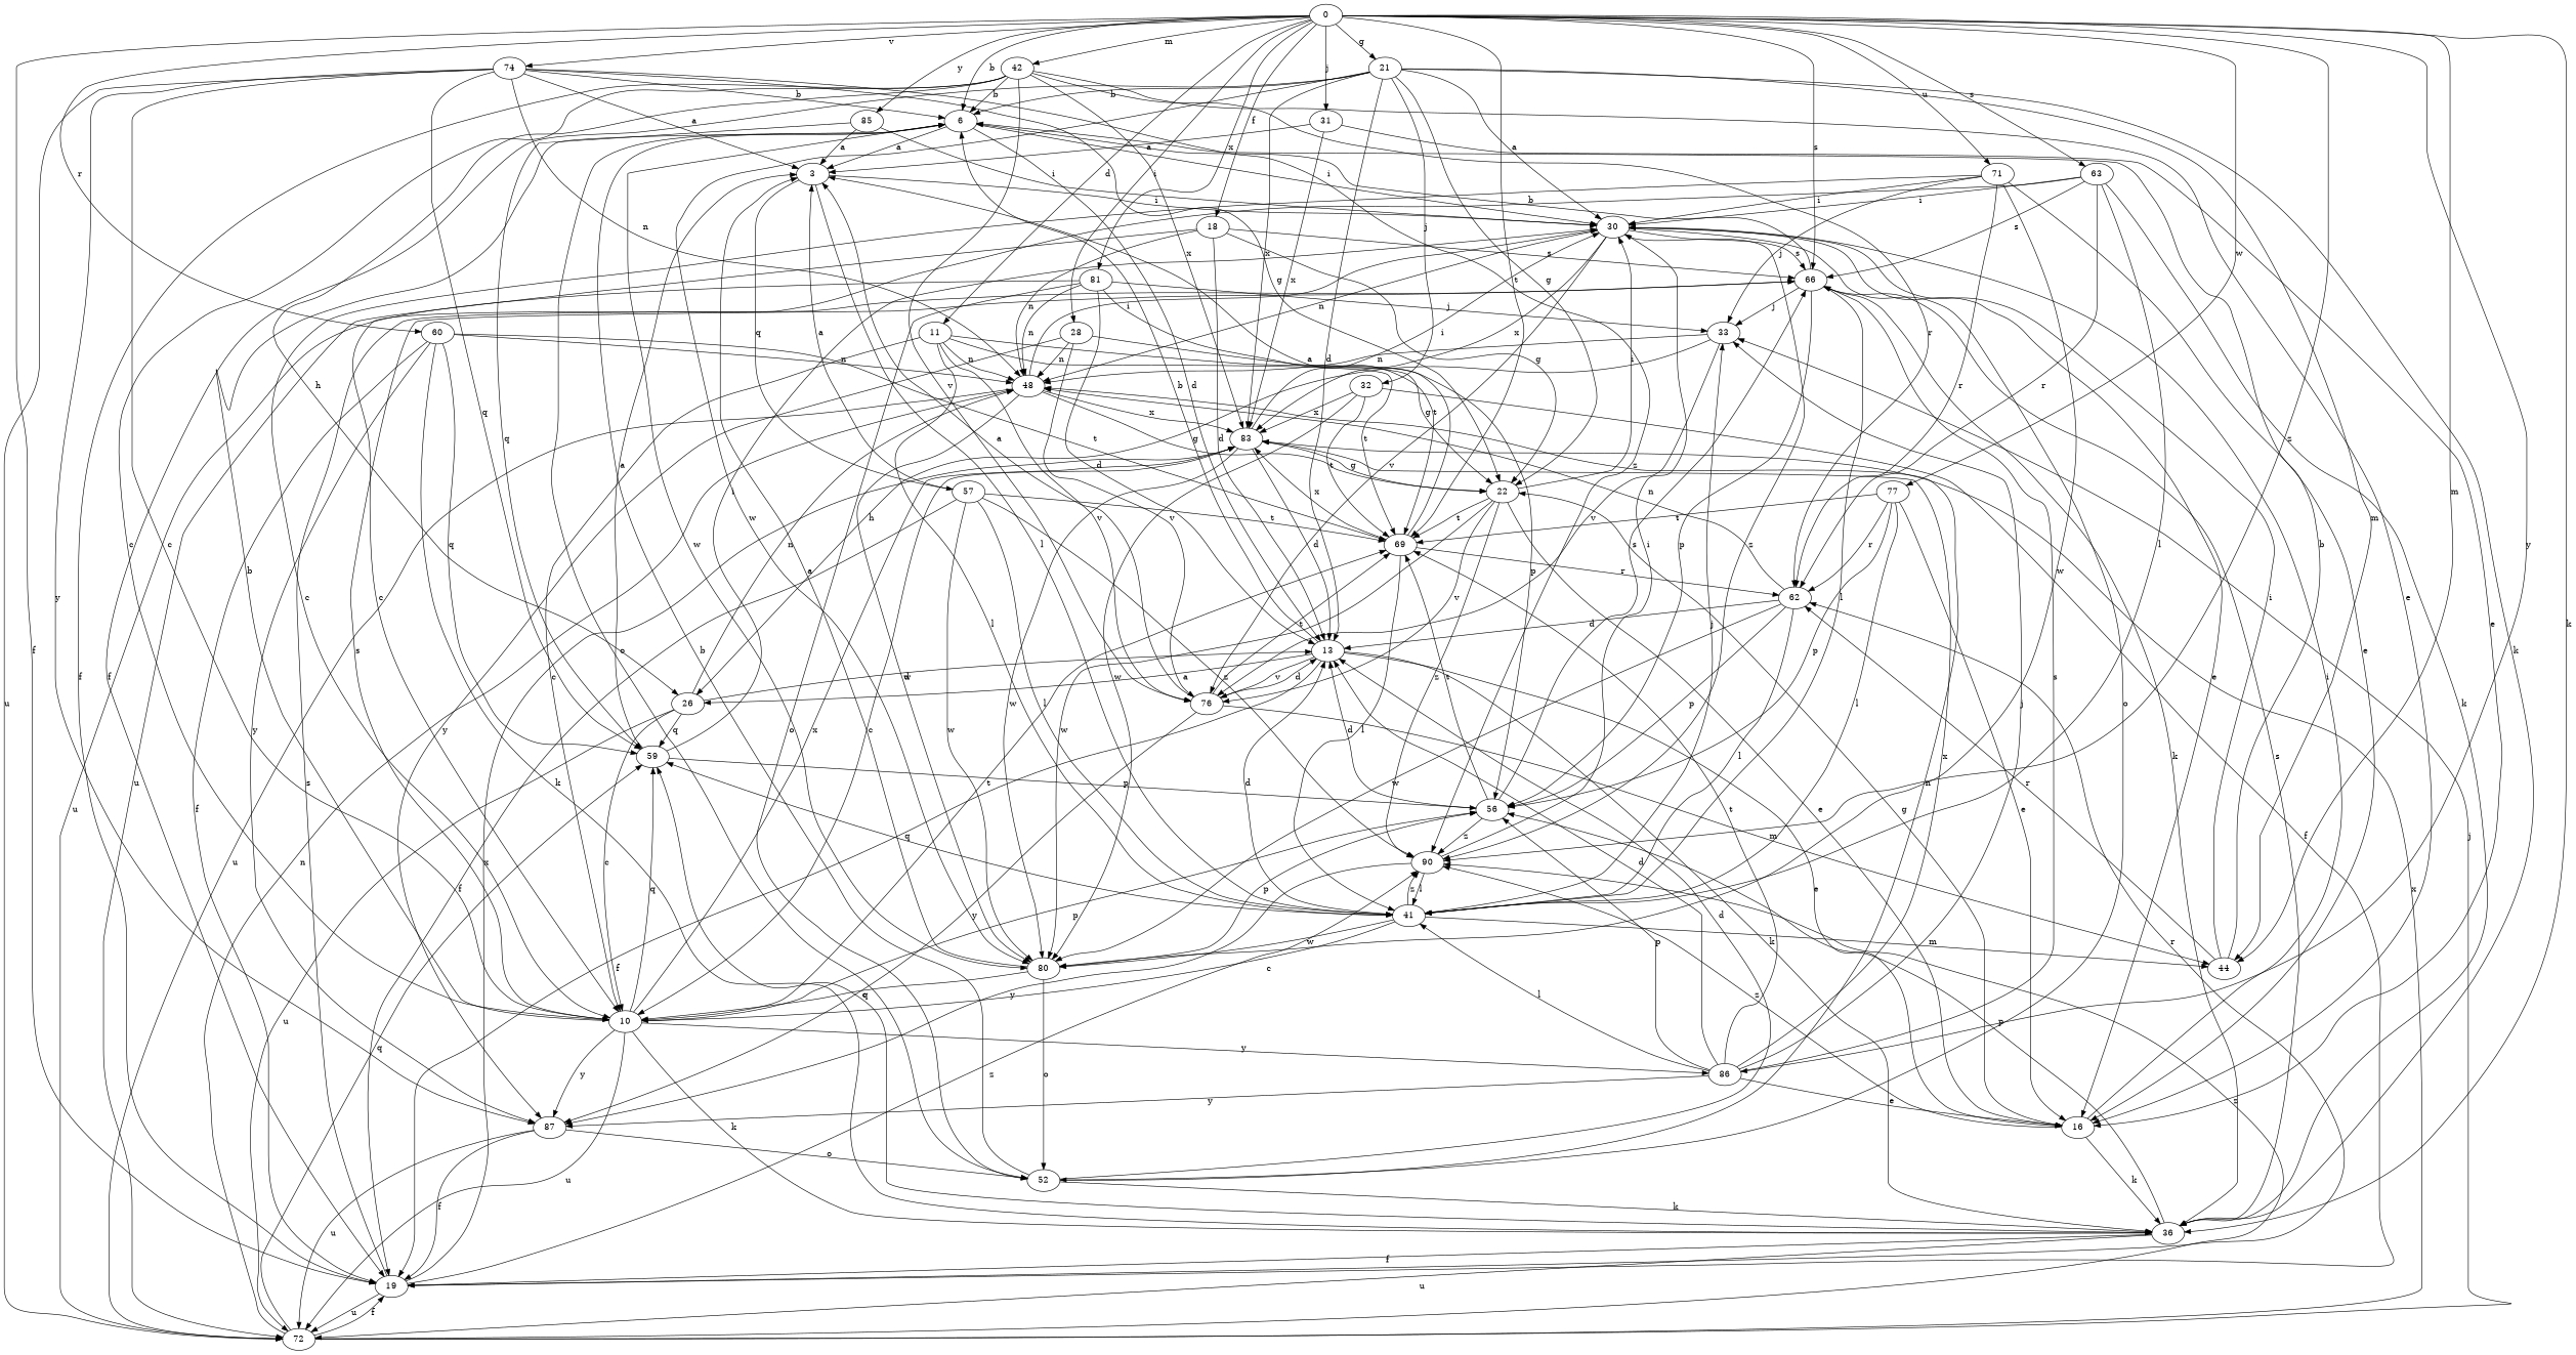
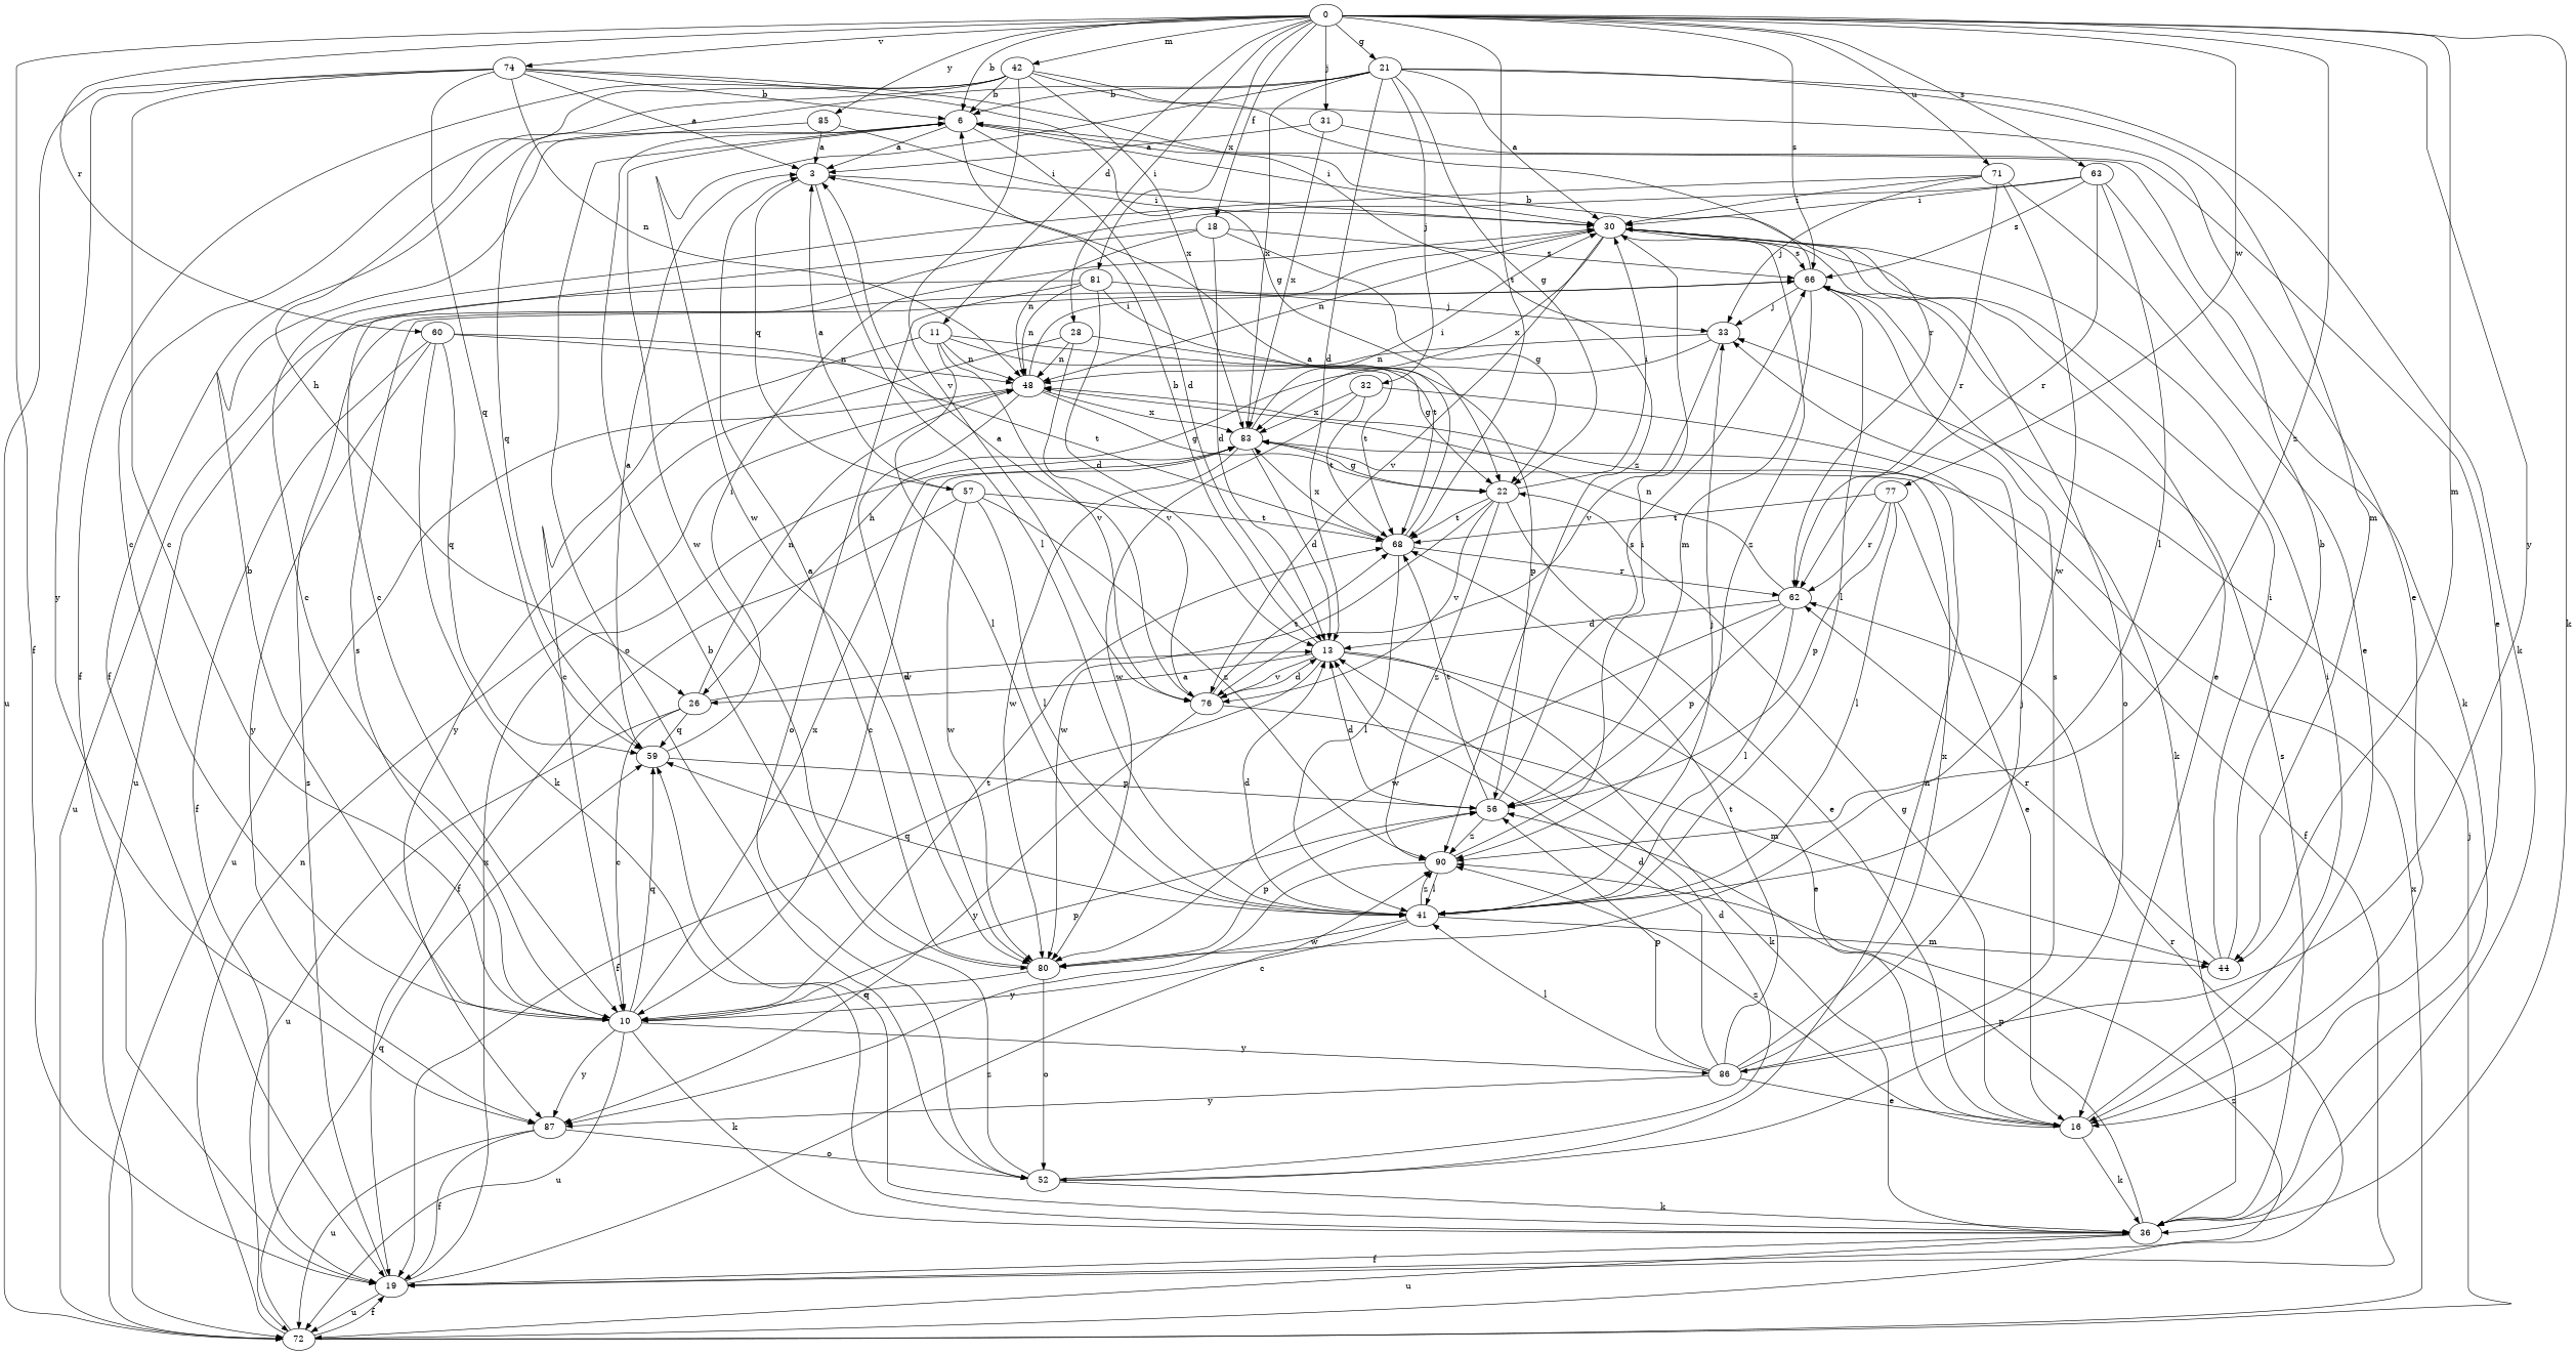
  strict digraph {
    0
    6
    11
    18
    19
    21
    28
    31
    36
    42
    44
    60
    63
    66
-   69
+   69 [label=68]
    71
    74
    77
    81
    85
    86
    90
    3
    30
    13
    52
    80
    41
    10
    22
    48
    76
    72
    83
    62
    32
    56
    87
    16
    59
    26
    33
    57
    0 -> 6 [label=b]
    0 -> 11 [label=d]
    0 -> 18 [label=f]
    0 -> 19 [label=f]
    0 -> 21 [label=g]
    0 -> 28 [label=i]
    0 -> 31 [label=j]
    0 -> 36 [label=k]
    0 -> 42 [label=m]
    0 -> 44 [label=m]
    0 -> 60 [label=r]
    0 -> 63 [label=s]
    0 -> 66 [label=s]
    0 -> 69 [label=t]
    0 -> 71 [label=u]
    0 -> 74 [label=v]
    0 -> 77 [label=w]
    0 -> 81 [label=x]
    0 -> 85 [label=y]
    0 -> 86 [label=y]
    0 -> 90 [label=z]
    6 -> 3 [label=a]
    6 -> 30 [label=i]
    6 -> 13 [label=d]
    6 -> 52 [label=o]
    6 -> 80 [label=w]
    11 -> 69 [label=t]
    11 -> 41 [label=l]
    11 -> 10 [label=c]
    11 -> 22 [label=g]
    11 -> 48 [label=n]
    11 -> 76 [label=v]
    18 -> 66 [label=s]
    18 -> 13 [label=d]
    18 -> 22 [label=g]
    18 -> 48 [label=n]
    18 -> 72 [label=u]
    19 -> 66 [label=s]
    19 -> 90 [label=z]
    19 -> 72 [label=u]
    19 -> 83 [label=x]
    19 -> 62 [label=r]
    21 -> 6 [label=b]
    21 -> 19 [label=f]
    21 -> 36 [label=k]
    21 -> 44 [label=m]
    21 -> 30 [label=a]
    21 -> 13 [label=d]
    21 -> 80 [label=w]
    21 -> 22 [label=g]
    21 -> 83 [label=x]
    21 -> 32 [label=j]
    28 -> 48 [label=n]
    28 -> 76 [label=v]
    28 -> 56 [label=p]
    28 -> 87 [label=y]
    31 -> 3 [label=a]
    31 -> 83 [label=x]
    31 -> 16 [label=e]
    36 -> 19 [label=f]
    36 -> 66 [label=s]
    36 -> 72 [label=u]
    36 -> 56 [label=p]
    36 -> 59 [label=q]
    42 -> 6 [label=b]
    42 -> 19 [label=f]
    42 -> 10 [label=c]
    42 -> 76 [label=v]
    42 -> 83 [label=x]
    42 -> 62 [label=r]
    42 -> 16 [label=e]
    42 -> 26 [label=h]
    44 -> 6 [label=b]
    44 -> 30 [label=i]
    44 -> 62 [label=r]
    60 -> 19 [label=f]
    60 -> 36 [label=k]
    60 -> 69 [label=t]
    60 -> 48 [label=n]
    60 -> 87 [label=y]
    60 -> 59 [label=q]
    63 -> 36 [label=k]
    63 -> 66 [label=s]
    63 -> 30 [label=i]
    63 -> 41 [label=l]
    63 -> 10 [label=c]
    63 -> 62 [label=r]
    66 -> 6 [label=b]
    66 -> 36 [label=k]
    66 -> 41 [label=l]
-   66 -> 56 [label=p]
+   66 -> 56 [label=m]
    66 -> 33 [label=j]
    69 -> 3 [label=a]
    69 -> 41 [label=l]
    69 -> 83 [label=x]
    69 -> 62 [label=r]
    71 -> 30 [label=i]
    71 -> 80 [label=w]
    71 -> 10 [label=c]
    71 -> 62 [label=r]
    71 -> 16 [label=e]
    71 -> 33 [label=j]
    74 -> 6 [label=b]
    74 -> 90 [label=z]
    74 -> 3 [label=a]
    74 -> 10 [label=c]
    74 -> 22 [label=g]
    74 -> 48 [label=n]
    74 -> 72 [label=u]
    74 -> 87 [label=y]
    74 -> 59 [label=q]
    77 -> 69 [label=t]
    77 -> 41 [label=l]
    77 -> 62 [label=r]
    77 -> 56 [label=p]
    77 -> 16 [label=e]
    81 -> 69 [label=t]
    81 -> 13 [label=d]
    81 -> 52 [label=o]
    81 -> 48 [label=n]
    81 -> 72 [label=u]
    81 -> 33 [label=j]
    85 -> 3 [label=a]
    85 -> 30 [label=i]
    85 -> 59 [label=q]
    86 -> 66 [label=s]
    86 -> 69 [label=t]
    86 -> 13 [label=d]
    86 -> 41 [label=l]
    86 -> 83 [label=x]
    86 -> 56 [label=p]
    86 -> 87 [label=y]
    86 -> 16 [label=e]
    86 -> 33 [label=j]
    90 -> 30 [label=i]
    90 -> 41 [label=l]
    90 -> 87 [label=y]
    3 -> 30 [label=i]
    3 -> 41 [label=l]
    3 -> 57 [label=q]
    30 -> 66 [label=s]
    30 -> 90 [label=z]
    30 -> 52 [label=o]
    30 -> 48 [label=n]
    30 -> 76 [label=v]
    30 -> 83 [label=x]
    30 -> 16 [label=e]
    13 -> 6 [label=b]
    13 -> 19 [label=f]
    13 -> 36 [label=k]
    13 -> 76 [label=v]
    13 -> 16 [label=e]
    13 -> 26 [label=a]
    52 -> 6 [label=b]
    52 -> 36 [label=k]
    52 -> 13 [label=d]
    52 -> 48 [label=n]
    80 -> 3 [label=a]
    80 -> 52 [label=o]
    80 -> 10 [label=c]
    80 -> 56 [label=p]
    41 -> 44 [label=m]
    41 -> 90 [label=z]
    41 -> 13 [label=d]
    41 -> 80 [label=w]
    41 -> 10 [label=c]
    41 -> 59 [label=q]
    41 -> 33 [label=j]
    10 -> 6 [label=b]
    10 -> 36 [label=k]
    10 -> 66 [label=s]
    10 -> 69 [label=t]
    10 -> 86 [label=y]
    10 -> 72 [label=u]
    10 -> 83 [label=x]
    10 -> 56 [label=p]
    10 -> 87 [label=y]
    10 -> 59 [label=q]
    22 -> 69 [label=t]
    22 -> 90 [label=z]
    22 -> 30 [label=i]
    22 -> 80 [label=w]
    22 -> 76 [label=v]
    22 -> 16 [label=e]
    48 -> 30 [label=i]
    48 -> 80 [label=w]
    48 -> 22 [label=g]
    48 -> 72 [label=u]
    48 -> 83 [label=x]
    76 -> 44 [label=m]
    76 -> 69 [label=t]
    76 -> 3 [label=a]
    76 -> 13 [label=d]
    76 -> 87 [label=y]
    72 -> 19 [label=f]
    72 -> 90 [label=z]
    72 -> 48 [label=n]
    72 -> 83 [label=x]
    72 -> 59 [label=q]
    72 -> 33 [label=j]
    83 -> 30 [label=i]
    83 -> 13 [label=d]
    83 -> 80 [label=w]
    83 -> 10 [label=c]
    83 -> 22 [label=g]
    62 -> 13 [label=d]
    62 -> 80 [label=w]
    62 -> 41 [label=l]
    62 -> 48 [label=n]
    62 -> 56 [label=p]
    32 -> 19 [label=f]
    32 -> 69 [label=t]
    32 -> 80 [label=w]
    32 -> 83 [label=x]
    56 -> 66 [label=s]
    56 -> 69 [label=t]
    56 -> 90 [label=z]
    56 -> 13 [label=d]
    87 -> 19 [label=f]
    87 -> 52 [label=o]
    87 -> 72 [label=u]
    16 -> 36 [label=k]
    16 -> 90 [label=z]
    16 -> 30 [label=i]
    16 -> 22 [label=g]
    59 -> 3 [label=a]
    59 -> 30 [label=i]
    59 -> 56 [label=p]
    26 -> 13 [label=d]
    26 -> 10 [label=c]
    26 -> 48 [label=n]
    26 -> 72 [label=u]
    26 -> 59 [label=q]
    33 -> 48 [label=n]
    33 -> 76 [label=v]
    33 -> 26 [label=h]
    57 -> 19 [label=f]
    57 -> 69 [label=t]
    57 -> 90 [label=z]
    57 -> 3 [label=a]
    57 -> 80 [label=w]
    57 -> 41 [label=l]
  }
